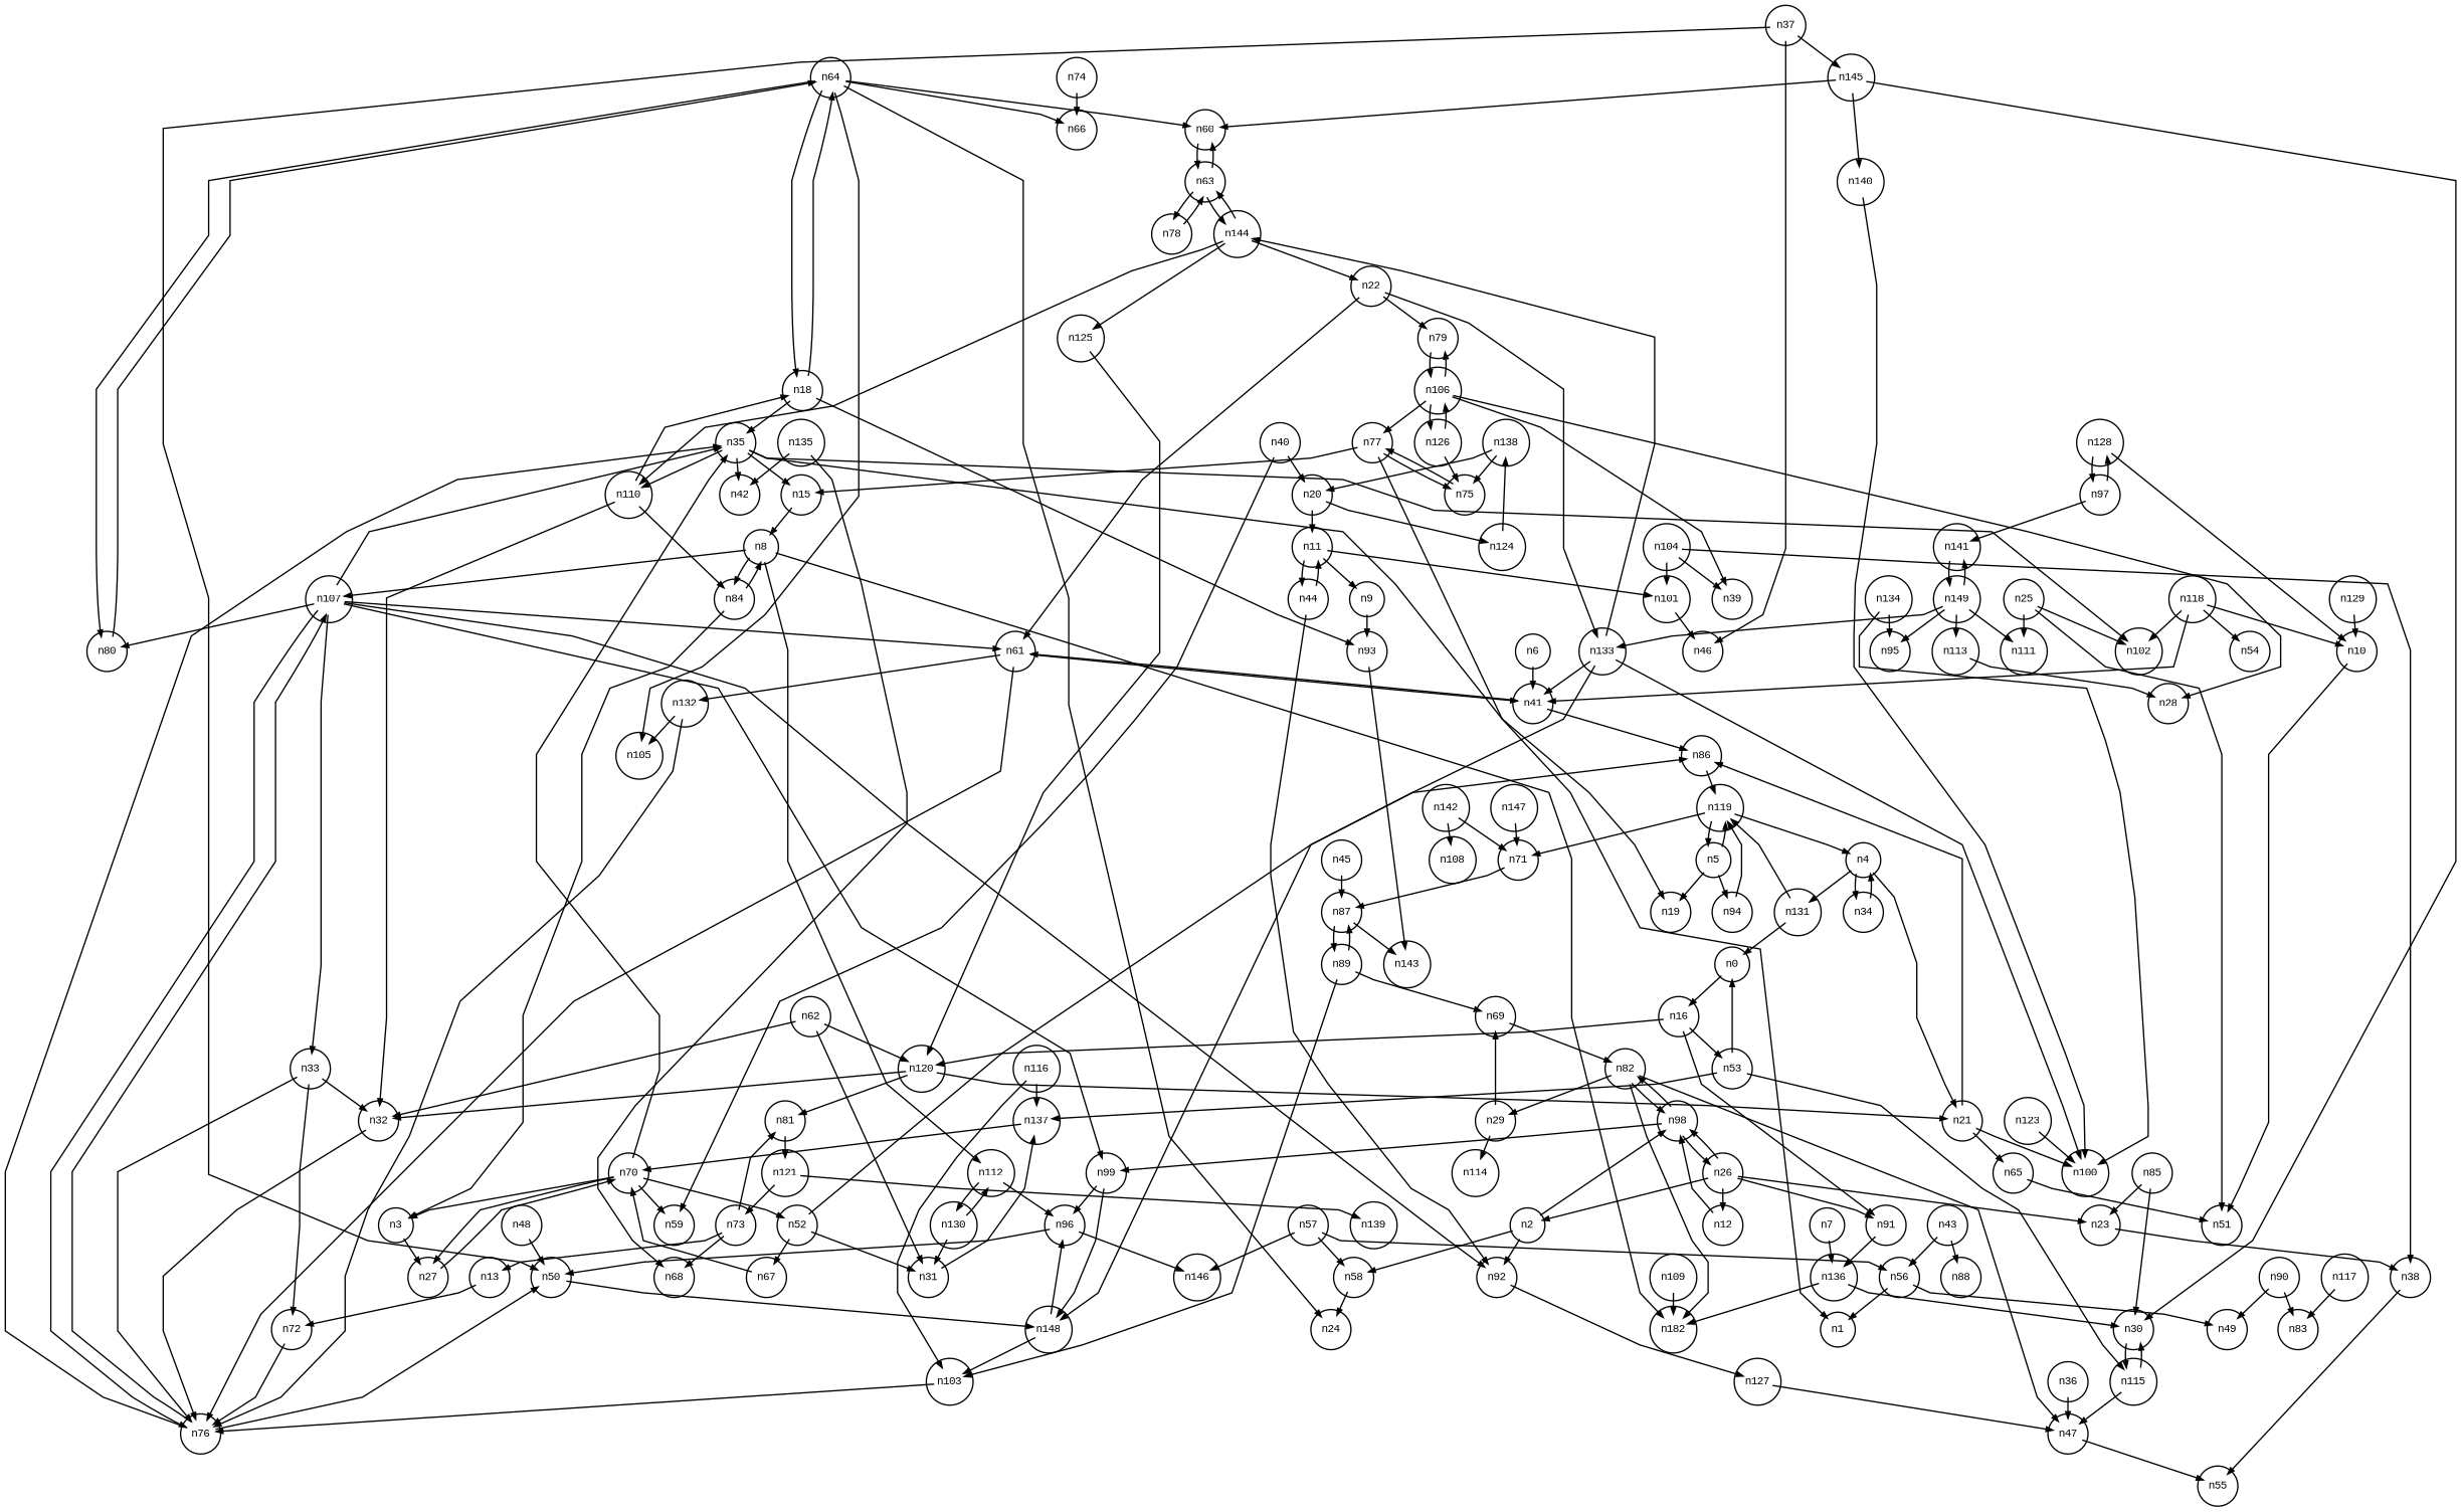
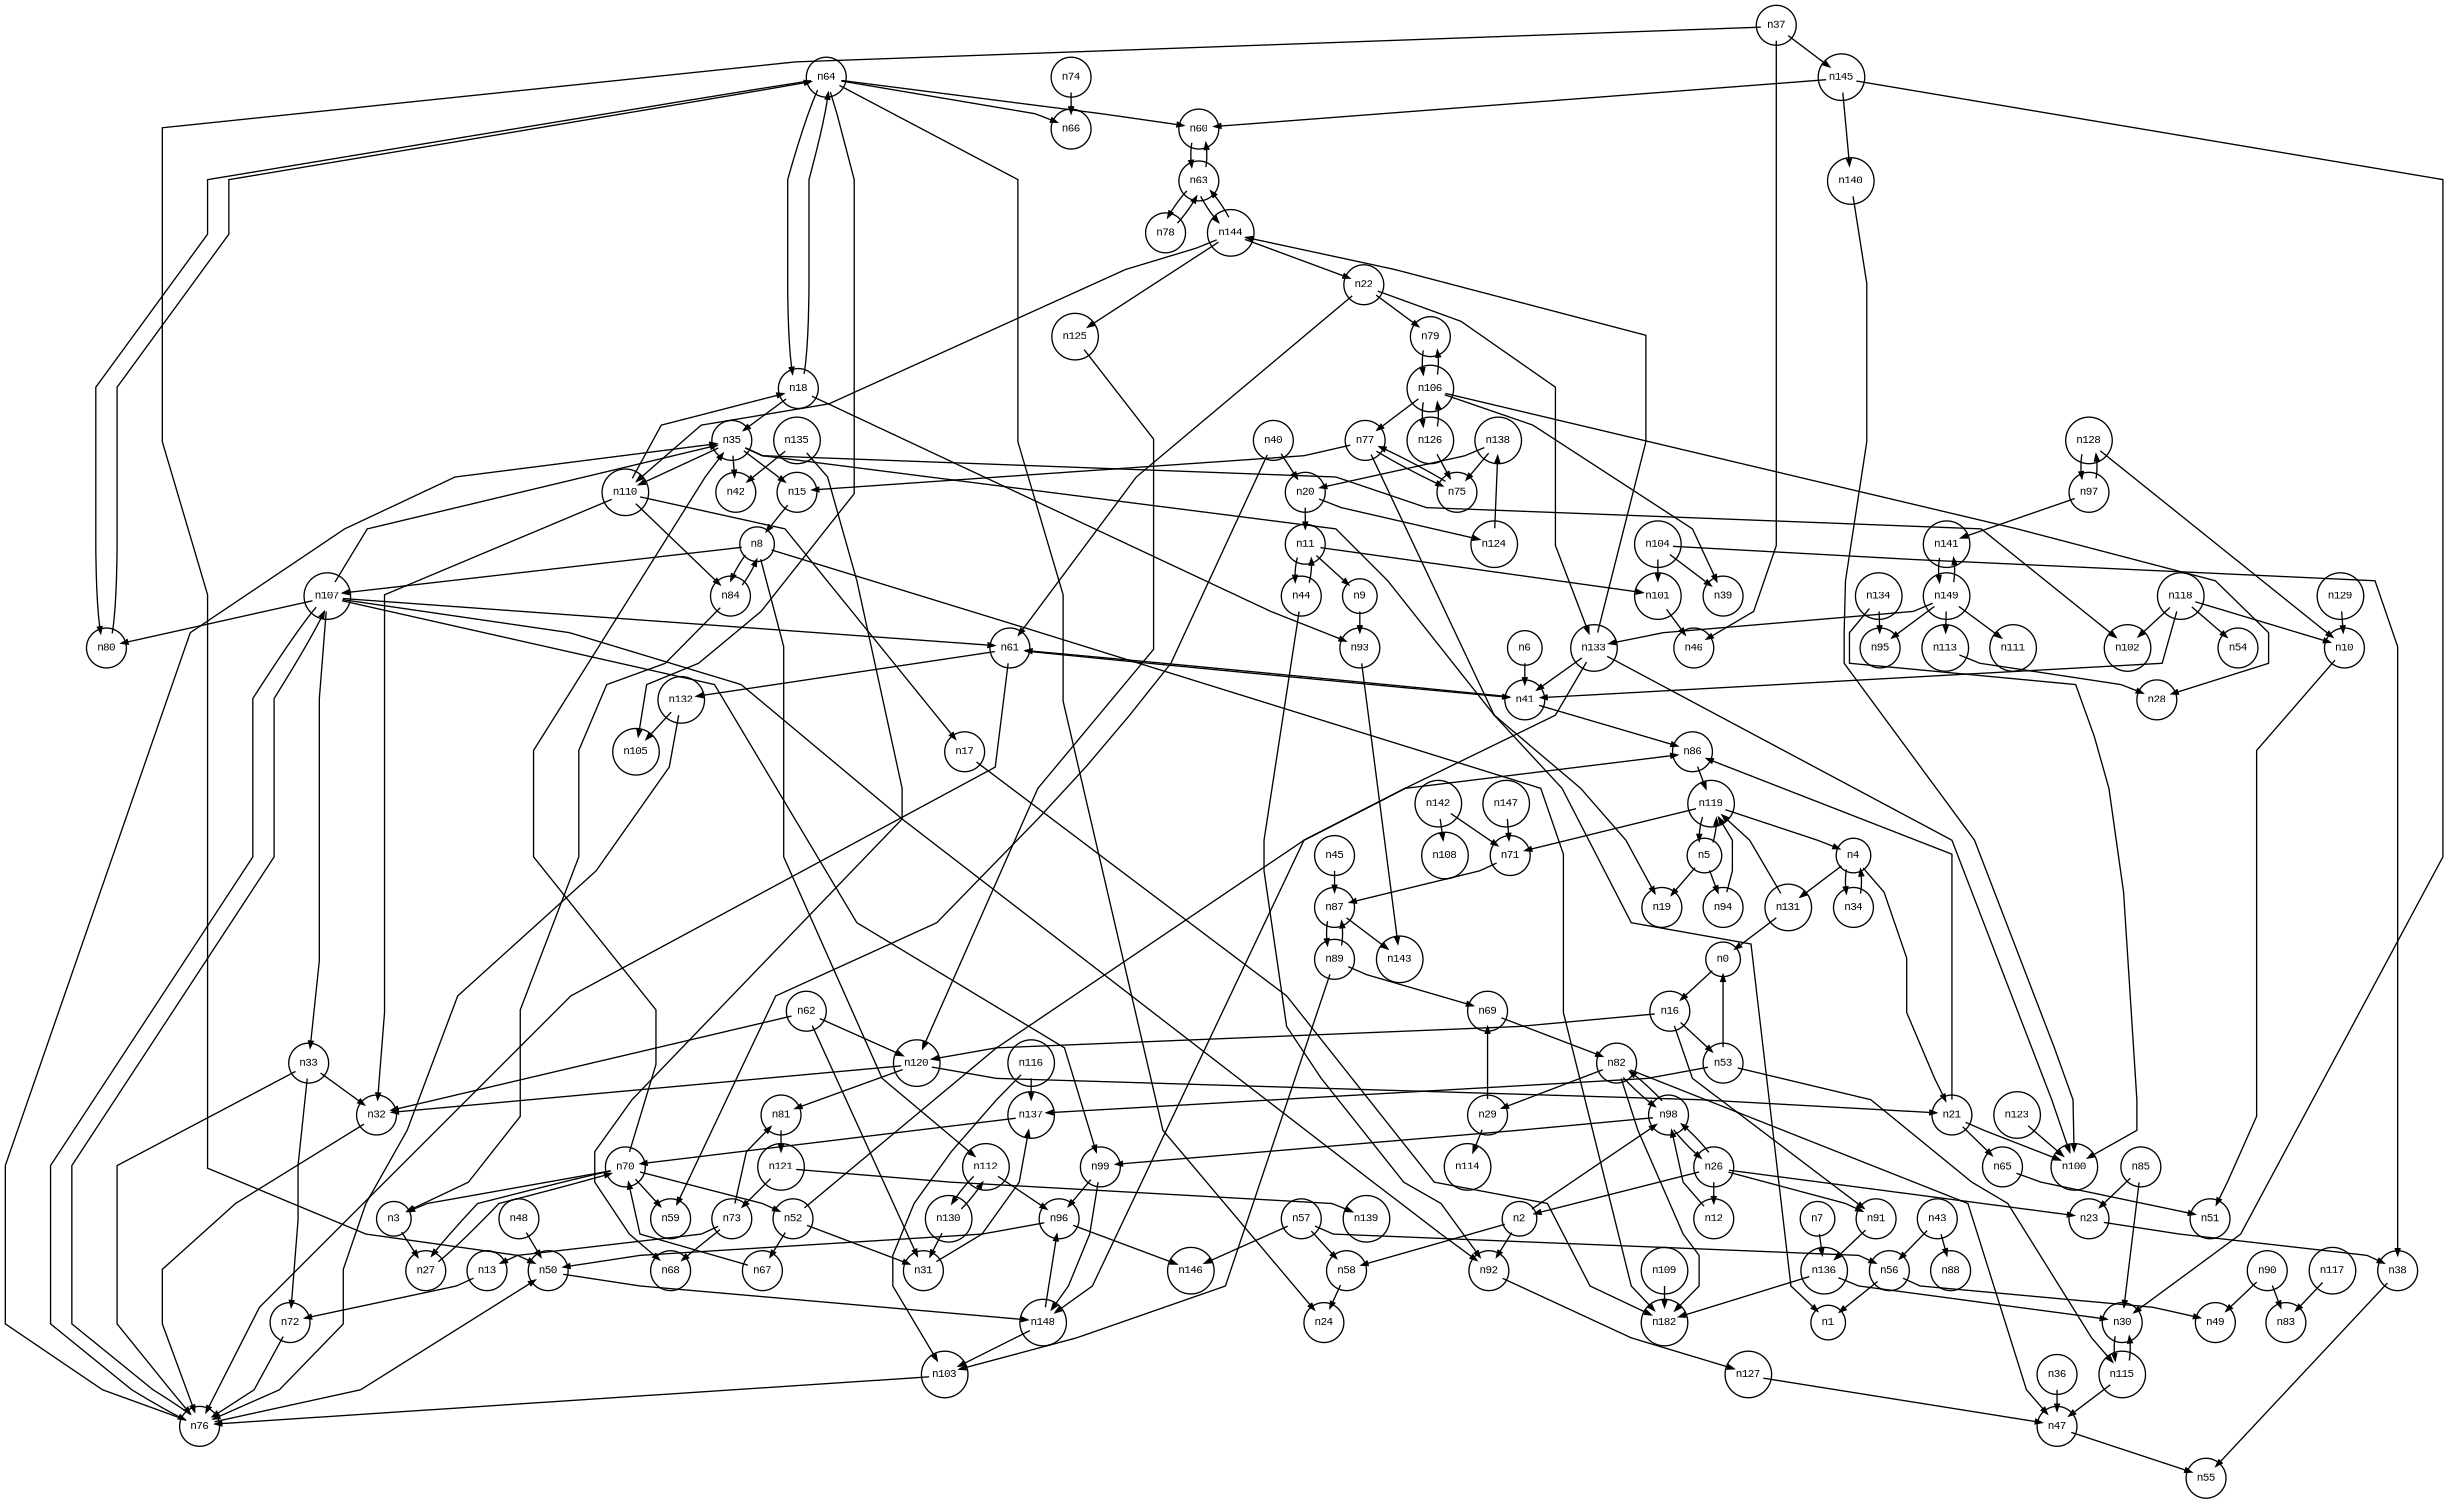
  digraph {
    fontname="Liberation Mono"
    fontsize=8
    nodesep=0.22
    nodesize=0.32
    ranksep=0.22
    splines=polyline
    node [fixedsize=shape fontname="Liberation Mono" fontsize=8 shape=circle]
    edge [arrowsize=0.5 fontname="Liberation Mono"]
    n58 [width=0.32]
    n24 [width=0.32]
    n2 [width=0.32]
    n92 [width=0.32]
    n98 [width=0.32]
    n127 [width=0.32]
    n99 [width=0.32]
    n26 [width=0.32]
    n82 [width=0.32]
    n47 [width=0.32]
    n96 [width=0.32]
    n148 [width=0.32]
    n91 [width=0.32]
    n23 [width=0.32]
    n12 [width=0.32]
    n122 [label=n182 width=0.32]
    n29 [width=0.32]
    n55 [width=0.32]
    n21 [width=0.32]
    n65 [width=0.32]
    n86 [width=0.32]
    n100 [width=0.32]
    n51 [width=0.32]
    n119 [width=0.32]
    n4 [width=0.32]
    n5 [width=0.32]
    n71 [width=0.32]
    n131 [width=0.32]
    n34 [width=0.32]
    n0 [width=0.32]
    n16 [width=0.32]
    n120 [width=0.32]
    n53 [width=0.32]
    n19 [width=0.32]
    n94 [width=0.32]
    n87 [width=0.32]
    n41 [width=0.32]
    n61 [width=0.32]
    n76 [width=0.32]
    n132 [width=0.32]
    n107 [width=0.32]
    n35 [width=0.32]
    n50 [width=0.32]
    n105 [width=0.32]
    n6 [width=0.32]
    n136 [width=0.32]
    n30 [width=0.32]
    n115 [width=0.32]
    n7 [width=0.32]
    n84 [width=0.32]
    n3 [width=0.32]
    n8 [width=0.32]
    n27 [width=0.32]
    n112 [width=0.32]
    n70 [width=0.32]
    n33 [width=0.32]
    n80 [width=0.32]
    n130 [width=0.32]
    n72 [width=0.32]
    n32 [width=0.32]
    n15 [width=0.32]
    n42 [width=0.32]
    n102 [width=0.32]
    n110 [width=0.32]
    n64 [width=0.32]
    n146 [width=0.32]
    n31 [width=0.32]
+   n17 [width=0.32]
    n18 [width=0.32]
    n60 [width=0.32]
    n66 [width=0.32]
    n103 [width=0.32]
    n137 [width=0.32]
    n93 [width=0.32]
    n143 [width=0.32]
    n9 [width=0.32]
    n81 [width=0.32]
    n121 [width=0.32]
    n10 [width=0.32]
    n11 [width=0.32]
    n101 [width=0.32]
    n44 [width=0.32]
    n46 [width=0.32]
    n13 [width=0.32]
    n38 [width=0.32]
    n52 [width=0.32]
    n59 [width=0.32]
    n63 [width=0.32]
    n20 [width=0.32]
    n124 [width=0.32]
    n138 [width=0.32]
    n75 [width=0.32]
    n77 [width=0.32]
    n22 [width=0.32]
    n79 [width=0.32]
    n133 [width=0.32]
    n106 [width=0.32]
    n144 [width=0.32]
    n39 [width=0.32]
    n28 [width=0.32]
    n126 [width=0.32]
    n125 [width=0.32]
    n1 [width=0.32]
    n78 [width=0.32]
-   n25 [width=0.32]
    n111 [width=0.32]
    n67 [width=0.32]
    n69 [width=0.32]
    n114 [width=0.32]
    n36 [width=0.32]
    n37 [width=0.32]
    n145 [width=0.32]
    n140 [width=0.32]
    n40 [width=0.32]
    n56 [width=0.32]
    n49 [width=0.32]
    n43 [width=0.32]
    n88 [width=0.32]
    n89 [width=0.32]
    n45 [width=0.32]
    n48 [width=0.32]
    n73 [width=0.32]
    n139 [width=0.32]
    n57 [width=0.32]
    n62 [width=0.32]
    n68 [width=0.32]
    n74 [width=0.32]
    n85 [width=0.32]
    n90 [width=0.32]
    n83 [width=0.32]
    n97 [width=0.32]
    n141 [width=0.32]
    n128 [width=0.32]
    n149 [width=0.32]
    n113 [width=0.32]
    n95 [width=0.32]
    n104 [width=0.32]
    n109 [width=0.32]
    n116 [width=0.32]
    n117 [width=0.32]
    n118 [width=0.32]
    n54 [width=0.32]
    n123 [width=0.32]
    n129 [width=0.32]
    n134 [width=0.32]
    n135 [width=0.32]
    n142 [width=0.32]
    n108 [width=0.32]
    n147 [width=0.32]
    n58 -> n24
    n2 -> n58
    n2 -> n92
    n2 -> n98
    n92 -> n127
    n98 -> n99
    n98 -> n26
    n98 -> n82
    n127 -> n47
    n99 -> n96
    n99 -> n148
    n26 -> n2
    n26 -> n98
    n26 -> n91
    n26 -> n23
    n26 -> n12
    n82 -> n98
    n82 -> n47
    n82 -> n122
    n82 -> n29
    n47 -> n55
    n96 -> n50
    n96 -> n146
    n148 -> n96
    n148 -> n103
    n91 -> n136
    n23 -> n38
    n12 -> n98
    n29 -> n69
    n29 -> n114
    n21 -> n65
    n21 -> n86
    n21 -> n100
    n65 -> n51
    n86 -> n119
    n119 -> n4
    n119 -> n5
    n119 -> n71
    n4 -> n21
    n4 -> n131
    n4 -> n34
    n5 -> n119
    n5 -> n19
    n5 -> n94
    n71 -> n87
    n131 -> n119
    n131 -> n0
    n34 -> n4
    n0 -> n16
    n16 -> n91
    n16 -> n120
    n16 -> n53
    n120 -> n21
    n120 -> n32
    n120 -> n81
    n53 -> n0
    n53 -> n115
    n53 -> n137
    n94 -> n119
    n87 -> n143
    n87 -> n89
    n41 -> n86
    n41 -> n61
    n61 -> n41
    n61 -> n76
    n61 -> n132
    n76 -> n107
    n76 -> n35
    n76 -> n50
    n132 -> n76
    n132 -> n105
    n107 -> n92
    n107 -> n99
    n107 -> n61
    n107 -> n76
    n107 -> n35
    n107 -> n33
    n107 -> n80
    n35 -> n19
    n35 -> n15
    n35 -> n42
    n35 -> n102
    n35 -> n110
    n50 -> n148
    n6 -> n41
    n136 -> n122
    n136 -> n30
    n30 -> n115
    n115 -> n47
    n115 -> n30
    n7 -> n136
    n84 -> n3
    n84 -> n8
    n3 -> n27
    n8 -> n122
    n8 -> n107
    n8 -> n84
    n8 -> n112
    n27 -> n70
    n112 -> n96
    n112 -> n130
    n70 -> n35
    n70 -> n3
    n70 -> n27
    n70 -> n52
    n70 -> n59
    n33 -> n76
    n33 -> n72
    n33 -> n32
    n80 -> n64
    n130 -> n112
    n130 -> n31
    n72 -> n76
    n32 -> n76
    n15 -> n8
    n110 -> n84
    n110 -> n32
+   n110 -> n17
    n110 -> n18
    n64 -> n24
    n64 -> n105
    n64 -> n80
    n64 -> n18
    n64 -> n60
    n64 -> n66
    n31 -> n137
+   n17 -> n122
    n18 -> n35
    n18 -> n64
    n18 -> n93
    n60 -> n63
    n103 -> n76
    n137 -> n70
    n93 -> n143
    n9 -> n93
    n81 -> n121
    n121 -> n73
    n121 -> n139
    n10 -> n51
    n11 -> n9
    n11 -> n101
    n11 -> n44
    n101 -> n46
    n44 -> n92
    n44 -> n11
    n13 -> n72
    n38 -> n55
    n52 -> n86
    n52 -> n31
    n52 -> n67
    n63 -> n60
    n63 -> n144
    n63 -> n78
    n20 -> n11
    n20 -> n124
    n124 -> n138
    n138 -> n20
    n138 -> n75
    n75 -> n77
    n77 -> n15
    n77 -> n75
    n77 -> n1
    n22 -> n61
    n22 -> n79
    n22 -> n133
    n79 -> n106
    n133 -> n148
    n133 -> n100
    n133 -> n41
    n133 -> n144
    n106 -> n77
    n106 -> n79
    n106 -> n39
    n106 -> n28
    n106 -> n126
    n144 -> n110
    n144 -> n63
    n144 -> n22
    n144 -> n125
    n126 -> n75
    n126 -> n106
    n125 -> n120
    n78 -> n63
-   n25 -> n51
-   n25 -> n102
-   n25 -> n111
    n67 -> n70
    n69 -> n82
    n36 -> n47
    n37 -> n50
    n37 -> n46
    n37 -> n145
    n145 -> n30
    n145 -> n60
    n145 -> n140
    n140 -> n100
    n40 -> n59
    n40 -> n20
    n56 -> n1
    n56 -> n49
    n43 -> n56
    n43 -> n88
    n89 -> n87
    n89 -> n103
    n89 -> n69
    n45 -> n87
    n48 -> n50
    n73 -> n81
    n73 -> n13
    n73 -> n68
    n57 -> n58
    n57 -> n146
    n57 -> n56
    n62 -> n120
    n62 -> n32
    n62 -> n31
    n74 -> n66
    n85 -> n23
    n85 -> n30
    n90 -> n49
    n90 -> n83
    n97 -> n141
    n97 -> n128
    n141 -> n149
    n128 -> n10
    n128 -> n97
    n149 -> n133
    n149 -> n111
    n149 -> n141
    n149 -> n113
    n149 -> n95
    n113 -> n28
    n104 -> n101
    n104 -> n38
    n104 -> n39
    n109 -> n122
    n116 -> n103
    n116 -> n137
    n117 -> n83
    n118 -> n41
    n118 -> n102
    n118 -> n10
    n118 -> n54
    n123 -> n100
    n129 -> n10
    n134 -> n100
    n134 -> n95
    n135 -> n42
    n135 -> n68
    n142 -> n71
    n142 -> n108
    n147 -> n71
  }
